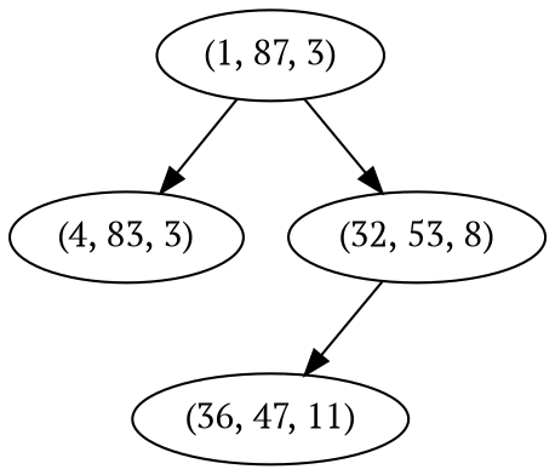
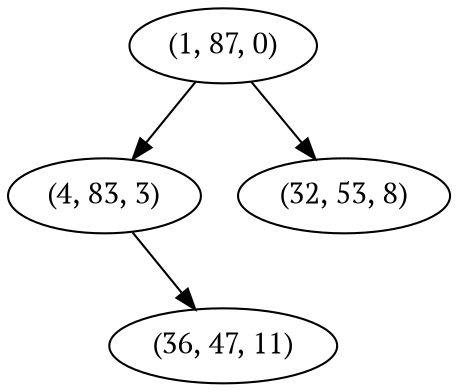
  digraph {
    fontname="PT Serif"
    node [fontname="PT Serif"]
    edge [fontname="PT Serif"]
-   "(1, 87, 0)" [label="(1, 87, 3)"]
+   "(1, 87, 0)"
    "(4, 83, 3)"
    "(32, 53, 8)"
    "(36, 47, 11)"
    "(1, 87, 0)" -> "(4, 83, 3)"
    "(1, 87, 0)" -> "(32, 53, 8)"
-   "(32, 53, 8)" -> "(36, 47, 11)"
+   "(4, 83, 3)" -> "(36, 47, 11)"
  }
